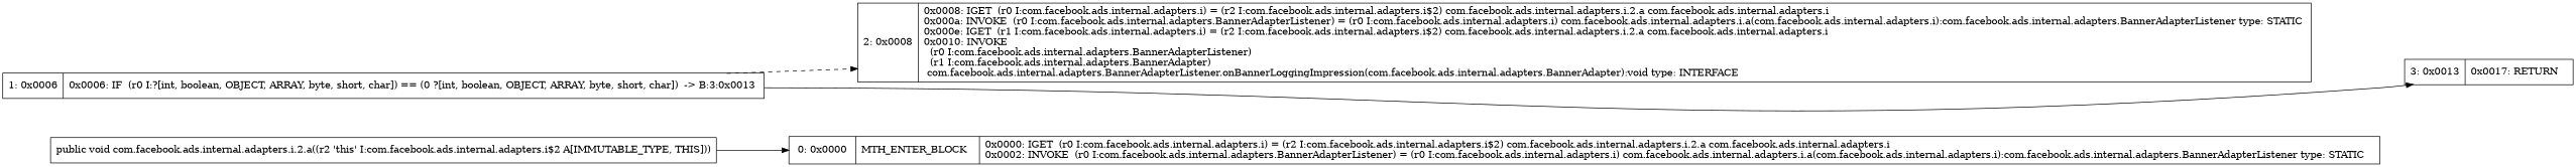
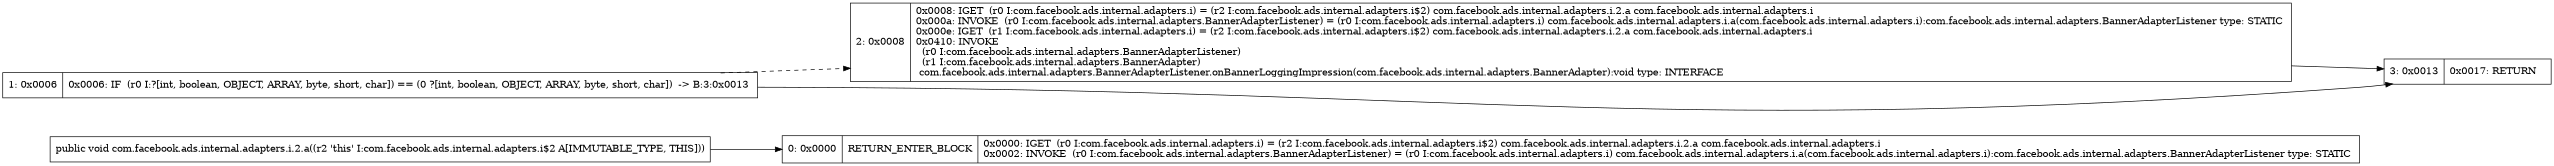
  digraph {
    rankdir=LR
    node [shape=record]
-   n1 [label="{0\:\ 0x0000|MTH_ENTER_BLOCK\l|0x0000: IGET  (r0 I:com.facebook.ads.internal.adapters.i) = (r2 I:com.facebook.ads.internal.adapters.i$2) com.facebook.ads.internal.adapters.i.2.a com.facebook.ads.internal.adapters.i \l0x0002: INVOKE  (r0 I:com.facebook.ads.internal.adapters.BannerAdapterListener) = (r0 I:com.facebook.ads.internal.adapters.i) com.facebook.ads.internal.adapters.i.a(com.facebook.ads.internal.adapters.i):com.facebook.ads.internal.adapters.BannerAdapterListener type: STATIC \l}"]
+   n1 [label="{0\:\ 0x0000|RETURN_ENTER_BLOCK\l|0x0000: IGET  (r0 I:com.facebook.ads.internal.adapters.i) = (r2 I:com.facebook.ads.internal.adapters.i$2) com.facebook.ads.internal.adapters.i.2.a com.facebook.ads.internal.adapters.i \l0x0002: INVOKE  (r0 I:com.facebook.ads.internal.adapters.BannerAdapterListener) = (r0 I:com.facebook.ads.internal.adapters.i) com.facebook.ads.internal.adapters.i.a(com.facebook.ads.internal.adapters.i):com.facebook.ads.internal.adapters.BannerAdapterListener type: STATIC \l}"]
    n2 [label="{1\:\ 0x0006|0x0006: IF  (r0 I:?[int, boolean, OBJECT, ARRAY, byte, short, char]) == (0 ?[int, boolean, OBJECT, ARRAY, byte, short, char])  \-\> B:3:0x0013 \l}"]
-   n3 [label="{2\:\ 0x0008|0x0008: IGET  (r0 I:com.facebook.ads.internal.adapters.i) = (r2 I:com.facebook.ads.internal.adapters.i$2) com.facebook.ads.internal.adapters.i.2.a com.facebook.ads.internal.adapters.i \l0x000a: INVOKE  (r0 I:com.facebook.ads.internal.adapters.BannerAdapterListener) = (r0 I:com.facebook.ads.internal.adapters.i) com.facebook.ads.internal.adapters.i.a(com.facebook.ads.internal.adapters.i):com.facebook.ads.internal.adapters.BannerAdapterListener type: STATIC \l0x000e: IGET  (r1 I:com.facebook.ads.internal.adapters.i) = (r2 I:com.facebook.ads.internal.adapters.i$2) com.facebook.ads.internal.adapters.i.2.a com.facebook.ads.internal.adapters.i \l0x0010: INVOKE  \l  (r0 I:com.facebook.ads.internal.adapters.BannerAdapterListener)\l  (r1 I:com.facebook.ads.internal.adapters.BannerAdapter)\l com.facebook.ads.internal.adapters.BannerAdapterListener.onBannerLoggingImpression(com.facebook.ads.internal.adapters.BannerAdapter):void type: INTERFACE \l}"]
+   n3 [label="{2\:\ 0x0008|0x0008: IGET  (r0 I:com.facebook.ads.internal.adapters.i) = (r2 I:com.facebook.ads.internal.adapters.i$2) com.facebook.ads.internal.adapters.i.2.a com.facebook.ads.internal.adapters.i \l0x000a: INVOKE  (r0 I:com.facebook.ads.internal.adapters.BannerAdapterListener) = (r0 I:com.facebook.ads.internal.adapters.i) com.facebook.ads.internal.adapters.i.a(com.facebook.ads.internal.adapters.i):com.facebook.ads.internal.adapters.BannerAdapterListener type: STATIC \l0x000e: IGET  (r1 I:com.facebook.ads.internal.adapters.i) = (r2 I:com.facebook.ads.internal.adapters.i$2) com.facebook.ads.internal.adapters.i.2.a com.facebook.ads.internal.adapters.i \l0x0410: INVOKE  \l  (r0 I:com.facebook.ads.internal.adapters.BannerAdapterListener)\l  (r1 I:com.facebook.ads.internal.adapters.BannerAdapter)\l com.facebook.ads.internal.adapters.BannerAdapterListener.onBannerLoggingImpression(com.facebook.ads.internal.adapters.BannerAdapter):void type: INTERFACE \l}"]
    n4 [label="{3\:\ 0x0013|0x0017: RETURN   \l}"]
    n5 [label="{public void com.facebook.ads.internal.adapters.i.2.a((r2 'this' I:com.facebook.ads.internal.adapters.i$2 A[IMMUTABLE_TYPE, THIS])) }"]
    n2 -> n3 [style=dashed]
    n2 -> n4
+   n3 -> n4
    n5 -> n1
  }
